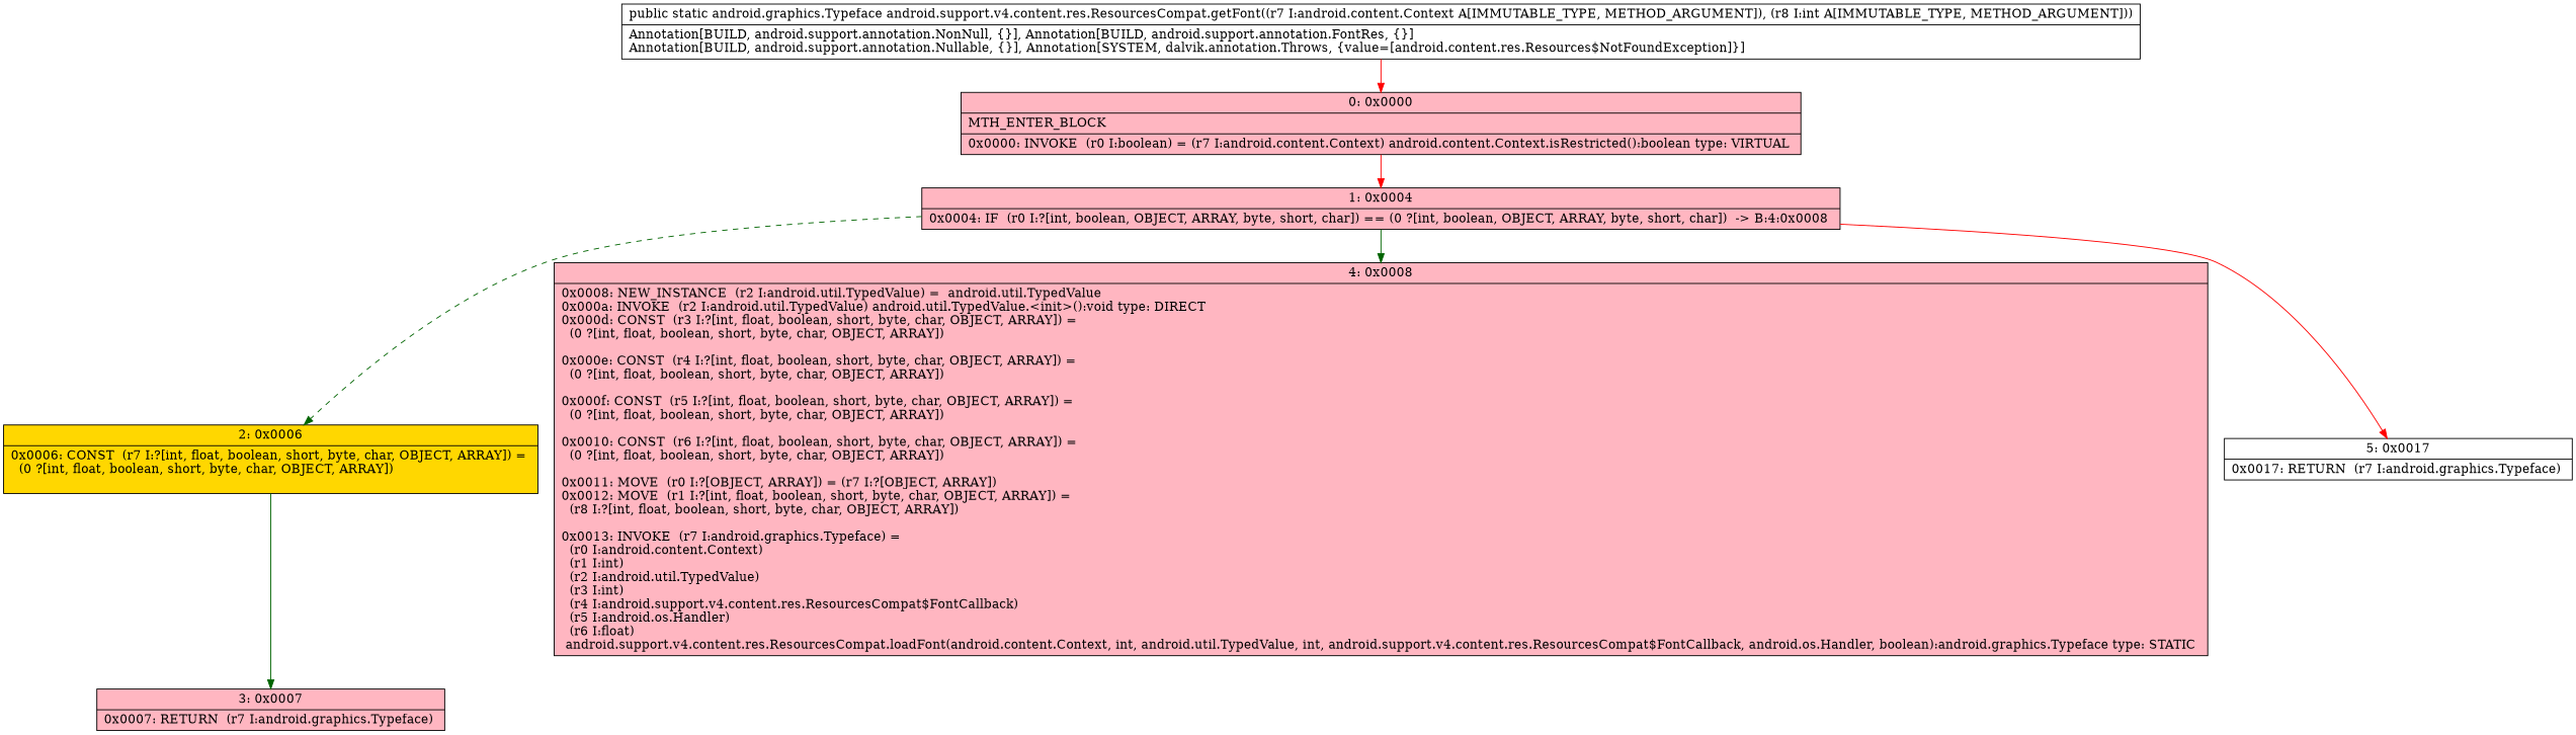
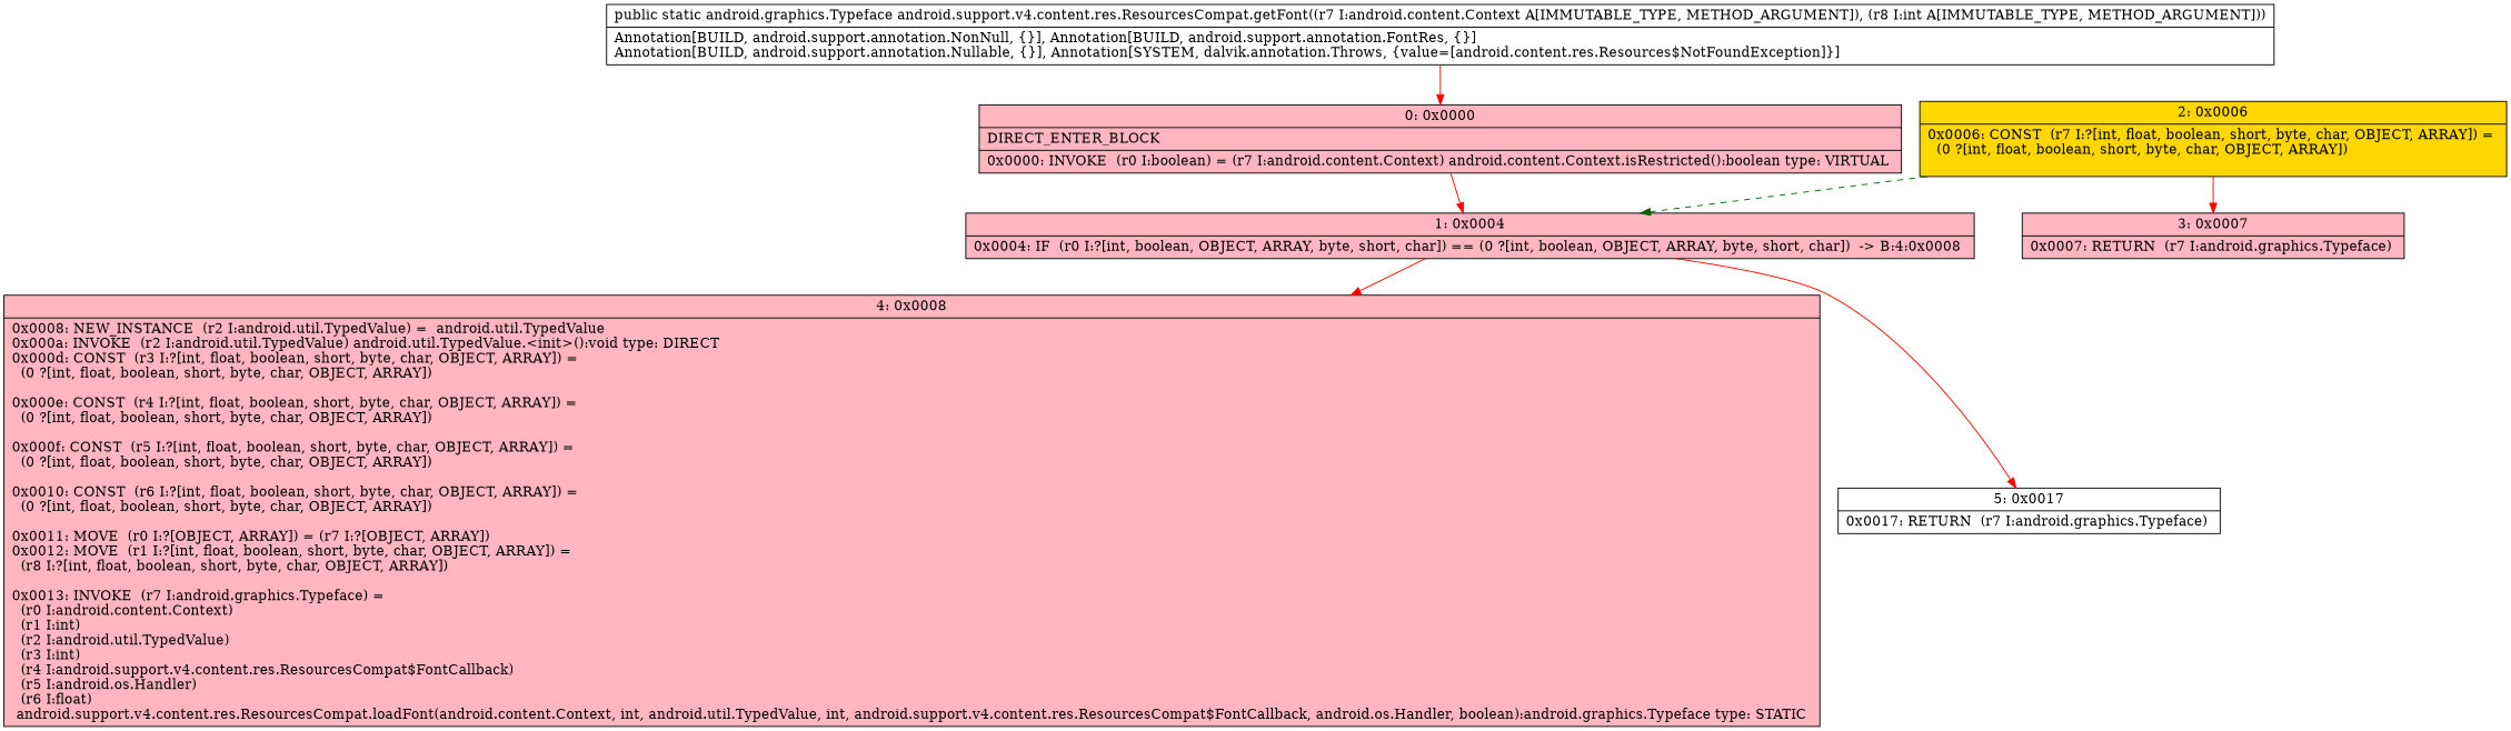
  digraph {
    node [fillcolor=lightpink shape=record style=filled]
    edge [color=red]
-   n1 [label="{0\:\ 0x0000|MTH_ENTER_BLOCK\l|0x0000: INVOKE  (r0 I:boolean) = (r7 I:android.content.Context) android.content.Context.isRestricted():boolean type: VIRTUAL \l}"]
+   n1 [label="{0\:\ 0x0000|DIRECT_ENTER_BLOCK\l|0x0000: INVOKE  (r0 I:boolean) = (r7 I:android.content.Context) android.content.Context.isRestricted():boolean type: VIRTUAL \l}"]
    n2 [label="{1\:\ 0x0004|0x0004: IF  (r0 I:?[int, boolean, OBJECT, ARRAY, byte, short, char]) == (0 ?[int, boolean, OBJECT, ARRAY, byte, short, char])  \-\> B:4:0x0008 \l}"]
    n3 [fillcolor=gold label="{2\:\ 0x0006|0x0006: CONST  (r7 I:?[int, float, boolean, short, byte, char, OBJECT, ARRAY]) = \l  (0 ?[int, float, boolean, short, byte, char, OBJECT, ARRAY])\l \l}"]
    n4 [label="{4\:\ 0x0008|0x0008: NEW_INSTANCE  (r2 I:android.util.TypedValue) =  android.util.TypedValue \l0x000a: INVOKE  (r2 I:android.util.TypedValue) android.util.TypedValue.\<init\>():void type: DIRECT \l0x000d: CONST  (r3 I:?[int, float, boolean, short, byte, char, OBJECT, ARRAY]) = \l  (0 ?[int, float, boolean, short, byte, char, OBJECT, ARRAY])\l \l0x000e: CONST  (r4 I:?[int, float, boolean, short, byte, char, OBJECT, ARRAY]) = \l  (0 ?[int, float, boolean, short, byte, char, OBJECT, ARRAY])\l \l0x000f: CONST  (r5 I:?[int, float, boolean, short, byte, char, OBJECT, ARRAY]) = \l  (0 ?[int, float, boolean, short, byte, char, OBJECT, ARRAY])\l \l0x0010: CONST  (r6 I:?[int, float, boolean, short, byte, char, OBJECT, ARRAY]) = \l  (0 ?[int, float, boolean, short, byte, char, OBJECT, ARRAY])\l \l0x0011: MOVE  (r0 I:?[OBJECT, ARRAY]) = (r7 I:?[OBJECT, ARRAY]) \l0x0012: MOVE  (r1 I:?[int, float, boolean, short, byte, char, OBJECT, ARRAY]) = \l  (r8 I:?[int, float, boolean, short, byte, char, OBJECT, ARRAY])\l \l0x0013: INVOKE  (r7 I:android.graphics.Typeface) = \l  (r0 I:android.content.Context)\l  (r1 I:int)\l  (r2 I:android.util.TypedValue)\l  (r3 I:int)\l  (r4 I:android.support.v4.content.res.ResourcesCompat$FontCallback)\l  (r5 I:android.os.Handler)\l  (r6 I:float)\l android.support.v4.content.res.ResourcesCompat.loadFont(android.content.Context, int, android.util.TypedValue, int, android.support.v4.content.res.ResourcesCompat$FontCallback, android.os.Handler, boolean):android.graphics.Typeface type: STATIC \l}"]
    n5 [fillcolor=white label="{5\:\ 0x0017|0x0017: RETURN  (r7 I:android.graphics.Typeface) \l}"]
    n6 [label="{3\:\ 0x0007|0x0007: RETURN  (r7 I:android.graphics.Typeface) \l}"]
    n7 [fillcolor=white label="{public static android.graphics.Typeface android.support.v4.content.res.ResourcesCompat.getFont((r7 I:android.content.Context A[IMMUTABLE_TYPE, METHOD_ARGUMENT]), (r8 I:int A[IMMUTABLE_TYPE, METHOD_ARGUMENT]))  | Annotation[BUILD, android.support.annotation.NonNull, \{\}], Annotation[BUILD, android.support.annotation.FontRes, \{\}]\lAnnotation[BUILD, android.support.annotation.Nullable, \{\}], Annotation[SYSTEM, dalvik.annotation.Throws, \{value=[android.content.res.Resources$NotFoundException]\}]\l}"]
    n1 -> n2
-   n2 -> n3 [color=darkgreen style=dashed]
-   n2 -> n4 [color=darkgreen]
+   n3 -> n2 [color=darkgreen style=dashed]
+   n2 -> n4
    n2 -> n5
-   n3 -> n6 [color=darkgreen]
+   n3 -> n6
    n7 -> n1
  }
